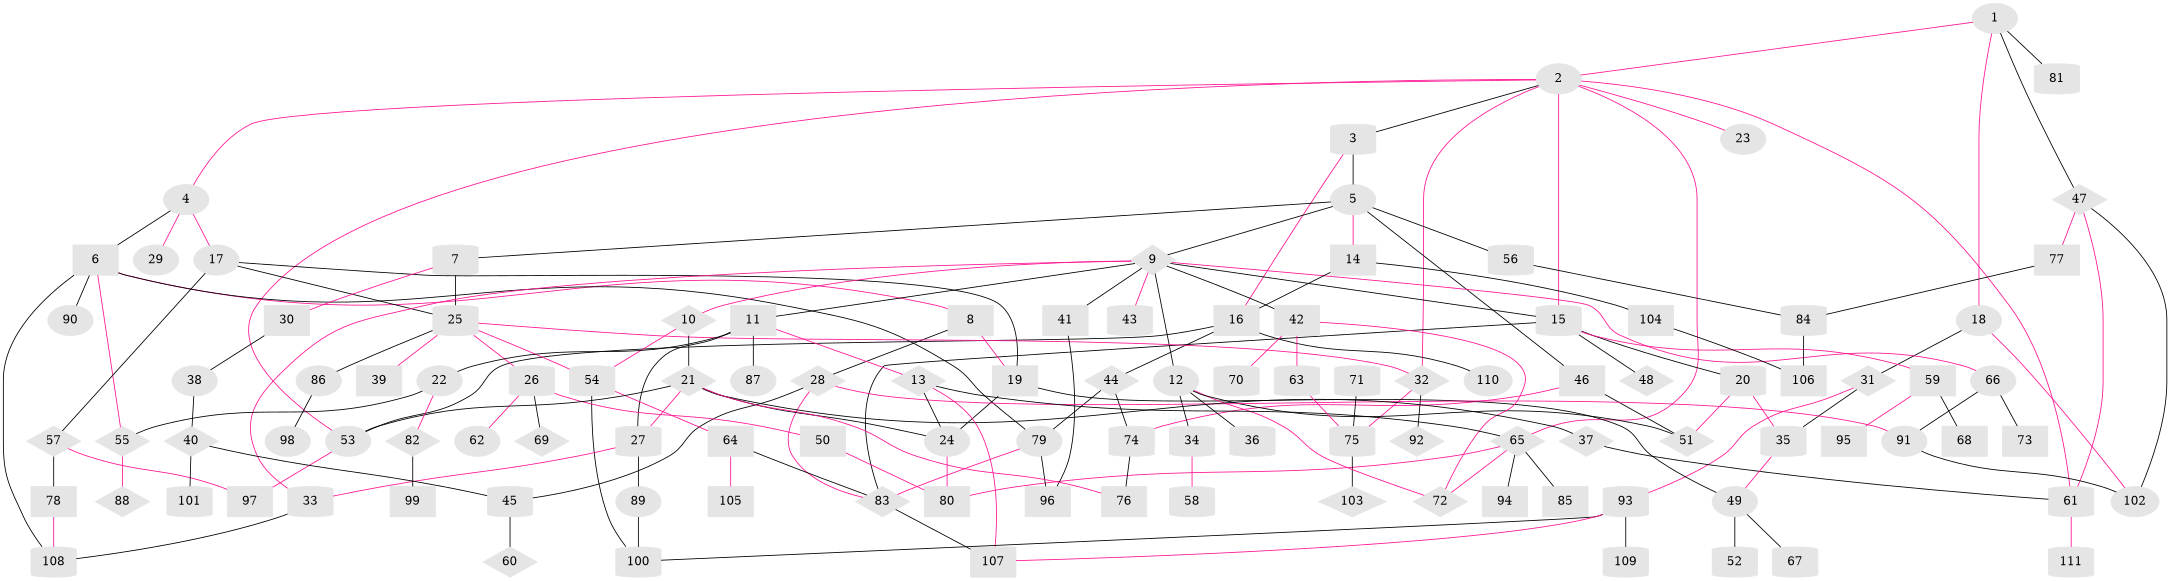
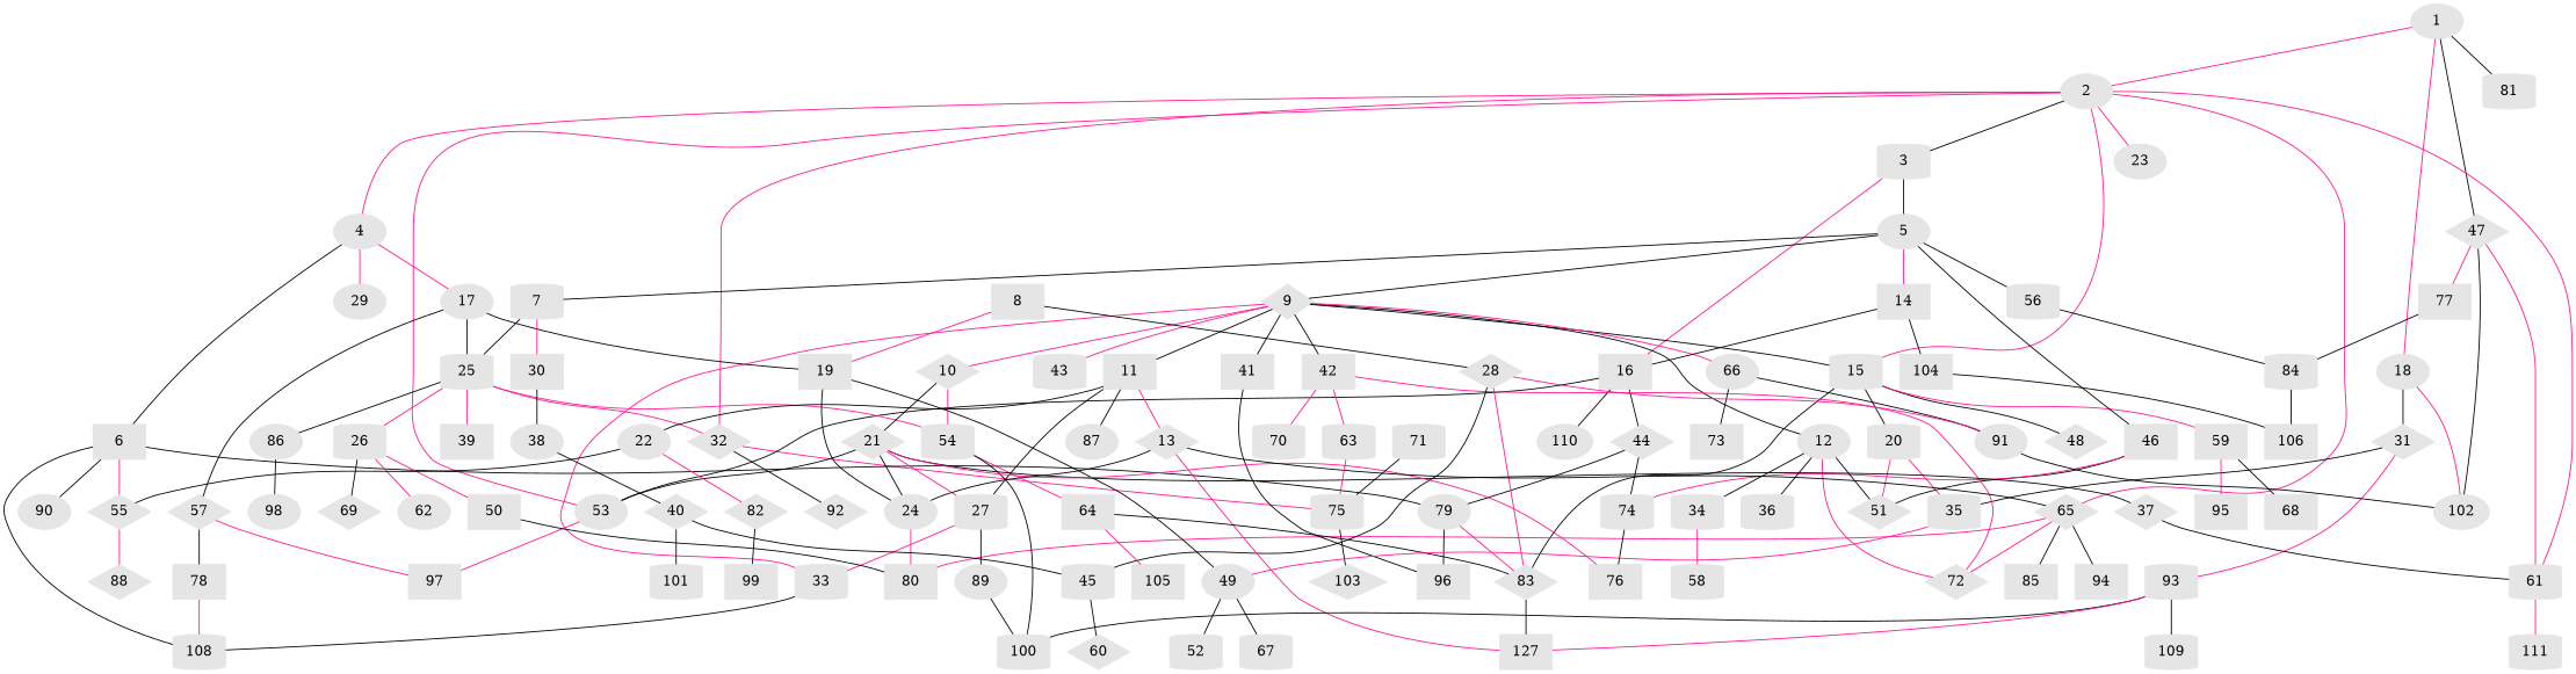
  graph {
    node [color=gray90 shape=cylinder style=filled]
    edge [color=black]
    1 [shape=ellipse]
    2 [shape=ellipse]
    18 [shape=ellipse]
    47 [shape=diamond]
    81
    3
    4 [shape=ellipse]
    15
    23 [shape=ellipse]
    32 [shape=diamond]
    53 [shape=ellipse]
    61
    65 [shape=diamond]
    31 [shape=diamond]
    102 [shape=ellipse]
    77 [shape=box]
    5 [shape=ellipse]
    16 [shape=box]
    6 [shape=box]
    17 [shape=ellipse]
    29 [shape=ellipse]
    20
    48 [shape=diamond]
    59 [shape=box]
    83 [shape=diamond]
    75
    92 [shape=diamond]
    97 [shape=box]
    111
    72 [shape=diamond]
    80 [shape=box]
    85 [shape=box]
    94 [shape=box]
    7
    9 [shape=diamond]
    14 [shape=box]
    46 [shape=box]
    56
    44 [shape=diamond]
    110 [shape=ellipse]
    8 [shape=box]
    55 [shape=diamond]
    79 [shape=ellipse]
    90 [shape=ellipse]
    108
    25
    19 [shape=box]
    57 [shape=diamond]
    30 [shape=box]
    10 [shape=diamond]
    11 [shape=box]
    12 [shape=ellipse]
    33
    41 [shape=box]
    42 [shape=box]
    43
    66 [shape=ellipse]
    104 [shape=box]
    51 [shape=diamond]
    74
    84
    28 [shape=diamond]
    88 [shape=diamond]
    96 [shape=box]
    54
    26
    39 [shape=box]
    86 [shape=ellipse]
    38 [shape=ellipse]
    24 [shape=ellipse]
    49 [shape=ellipse]
    45
    91 [shape=ellipse]
    21 [shape=diamond]
    13 [shape=diamond]
    22 [shape=ellipse]
    27
    87 [shape=ellipse]
    34
    36
    63
    70
    73 [shape=box]
    37 [shape=diamond]
    76 [shape=box]
    64 [shape=box]
    100
-   107 [shape=box]
+   107 [shape=box label=127]
    82 [shape=diamond]
    89 [shape=ellipse]
    58
    106 [shape=box]
    35
    68 [shape=box]
    95 [shape=box]
    78 [shape=box]
    93
    52
    67
    99 [shape=box]
    50 [shape=box]
    62 [shape=ellipse]
    69 [shape=diamond]
    98 [shape=ellipse]
    60 [shape=diamond]
    40 [shape=diamond]
    109
    103 [shape=diamond]
    101
    105 [shape=box]
    71
    1 -- 2 [color=deeppink]
    1 -- 18 [color=deeppink]
    1 -- 47
    1 -- 81
    2 -- 3
    2 -- 4 [color=deeppink]
    2 -- 15 [color=deeppink]
    2 -- 23 [color=deeppink]
    2 -- 32 [color=deeppink]
    2 -- 53 [color=deeppink]
    2 -- 61 [color=deeppink]
    2 -- 65 [color=deeppink]
    18 -- 31
    18 -- 102 [color=deeppink]
    47 -- 61 [color=deeppink]
    47 -- 102
    47 -- 77 [color=deeppink]
    3 -- 5
    3 -- 16 [color=deeppink]
    4 -- 6
    4 -- 17 [color=deeppink]
    4 -- 29 [color=deeppink]
    15 -- 20
    15 -- 48
    15 -- 59 [color=deeppink]
    15 -- 83
    32 -- 75 [color=deeppink]
    32 -- 92
    53 -- 97 [color=deeppink]
    61 -- 111 [color=deeppink]
    65 -- 72 [color=deeppink]
    65 -- 80 [color=deeppink]
    65 -- 85
    65 -- 94
    31 -- 35
    31 -- 93 [color=deeppink]
    77 -- 84
    5 -- 7
    5 -- 9
    5 -- 14 [color=deeppink]
    5 -- 46
    5 -- 56
    16 -- 53
    16 -- 44
    16 -- 110
-   6 -- 8 [color=deeppink]
    6 -- 55 [color=deeppink]
    6 -- 79
    6 -- 90
    6 -- 108
    17 -- 25
    17 -- 19
    17 -- 57
    20 -- 51 [color=deeppink]
    20 -- 35 [color=deeppink]
    59 -- 68
    59 -- 95 [color=deeppink]
    83 -- 107
    75 -- 103
    7 -- 25
    7 -- 30 [color=deeppink]
    9 -- 15
    9 -- 10 [color=deeppink]
    9 -- 11
    9 -- 12
    9 -- 33 [color=deeppink]
    9 -- 41
    9 -- 42
    9 -- 43 [color=deeppink]
    9 -- 66 [color=deeppink]
    14 -- 16
    14 -- 104
    46 -- 51
    46 -- 74 [color=deeppink]
    56 -- 84
    44 -- 79
    44 -- 74
    8 -- 19 [color=deeppink]
    8 -- 28
    55 -- 88 [color=deeppink]
    79 -- 83 [color=deeppink]
    79 -- 96
    25 -- 32 [color=deeppink]
    25 -- 54 [color=deeppink]
    25 -- 26 [color=deeppink]
    25 -- 39 [color=deeppink]
    25 -- 86
    19 -- 24
    19 -- 49
    57 -- 97 [color=deeppink]
    57 -- 78
    30 -- 38
    10 -- 54 [color=deeppink]
    10 -- 21
    11 -- 13 [color=deeppink]
    11 -- 22
    11 -- 27
    11 -- 87
    12 -- 72 [color=deeppink]
    12 -- 51
    12 -- 34
    12 -- 36
    33 -- 108
    41 -- 96
    42 -- 72 [color=deeppink]
    42 -- 63 [color=deeppink]
    42 -- 70 [color=deeppink]
    66 -- 91
    66 -- 73
    104 -- 106
    74 -- 76
    84 -- 106
    28 -- 83 [color=deeppink]
    28 -- 45
    28 -- 91 [color=deeppink]
    54 -- 64 [color=deeppink]
    54 -- 100
    26 -- 50 [color=deeppink]
    26 -- 62 [color=deeppink]
    26 -- 69
    86 -- 98
    38 -- 40
    24 -- 80 [color=deeppink]
    49 -- 52
    49 -- 67
    45 -- 60
    91 -- 102
    21 -- 53
    21 -- 24
    21 -- 27 [color=deeppink]
    21 -- 37
    21 -- 76 [color=deeppink]
    13 -- 65
    13 -- 24
    13 -- 107 [color=deeppink]
    22 -- 55
    22 -- 82 [color=deeppink]
    27 -- 33 [color=deeppink]
    27 -- 89
    34 -- 58 [color=deeppink]
    63 -- 75 [color=deeppink]
    37 -- 61
    64 -- 83
    64 -- 105 [color=deeppink]
    82 -- 99
    89 -- 100
    35 -- 49 [color=deeppink]
    78 -- 108 [color=deeppink]
    93 -- 100
    93 -- 107 [color=deeppink]
    93 -- 109
-   50 -- 80 [color=deeppink]
+   50 -- 80
    40 -- 45
    40 -- 101
    71 -- 75
  }
